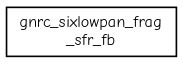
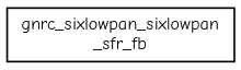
  digraph {
    rankdir=LR
    fontname="Comic Neue"
-   n1 [color=black fillcolor=white fontname="Comic Neue" fontsize=10 height=0.2 label="gnrc_sixlowpan_frag\l_sfr_fb" shape=record style=filled width=0.4]
+   n1 [color=black fillcolor=white fontname="Comic Neue" fontsize=10 height=0.2 label="gnrc_sixlowpan_sixlowpan\l_sfr_fb" shape=record style=filled width=0.4]
  }
